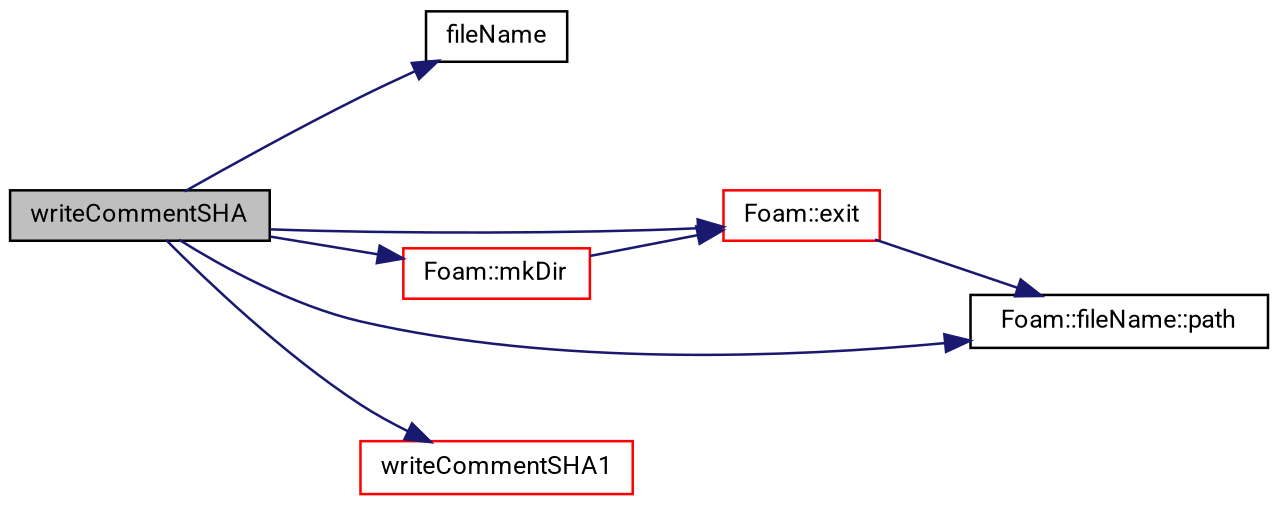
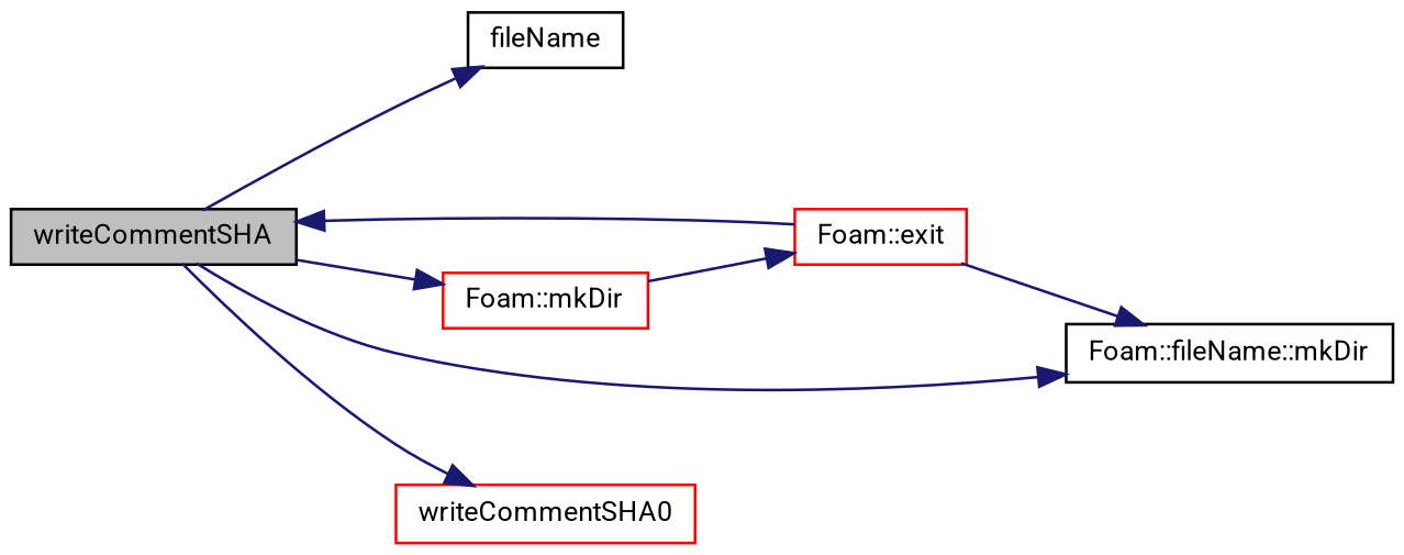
  digraph {
    fontname=Roboto
    rankdir=LR
    node [color=black fontname=Roboto fontsize=10 shape=record]
    edge [color=midnightblue fontname=Roboto fontsize=10 labelfontname=Helvetica labelfontsize=10 style=solid]
    n1 [fillcolor=grey75 fontcolor=black height=0.2 label=writeCommentSHA style=filled width=0.4]
    n2 [height=0.2 label=fileName width=0.4]
    n3 [color=red height=0.2 label="Foam::exit" width=0.4]
    n4 [color=red height=0.2 label="Foam::mkDir" width=0.4]
-   n5 [height=0.2 label="Foam::fileName::path" width=0.4]
-   n6 [color=red height=0.2 label=writeCommentSHA1 width=0.4]
+   n5 [height=0.2 label="Foam::fileName::mkDir" width=0.4]
+   n6 [color=red height=0.2 label=writeCommentSHA0 width=0.4]
    n1 -> n2
-   n1 -> n3
+   n3 -> n1
    n1 -> n4
    n1 -> n5
    n1 -> n6
    n3 -> n5
    n4 -> n3
  }
